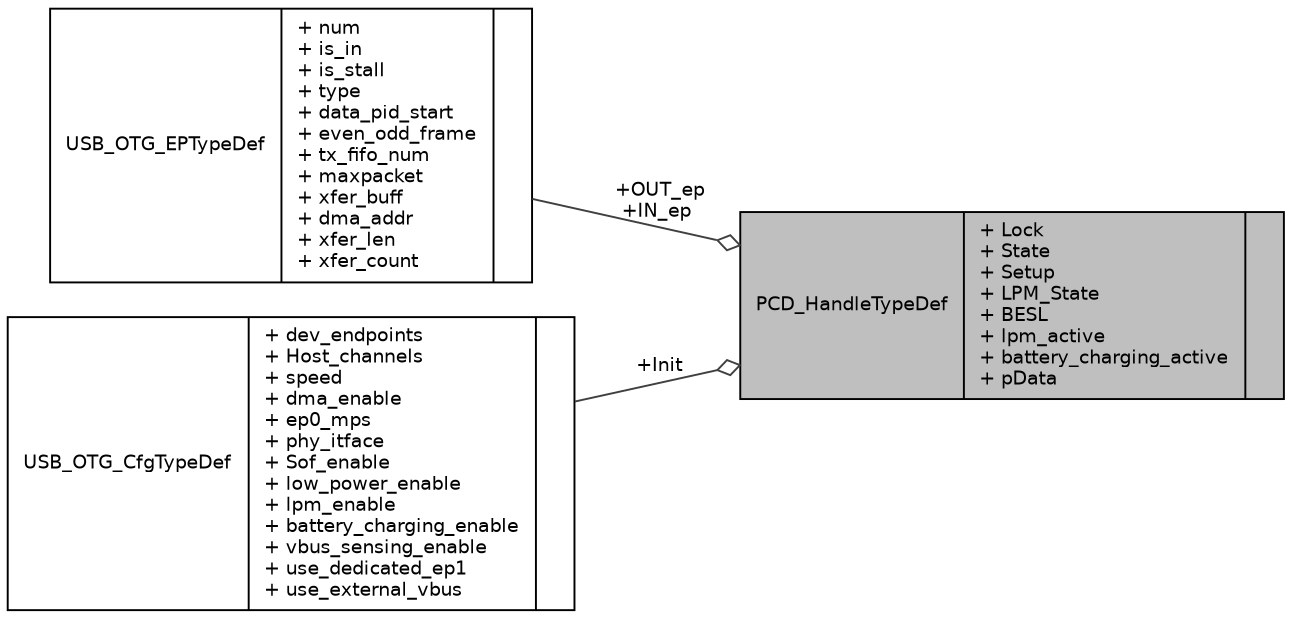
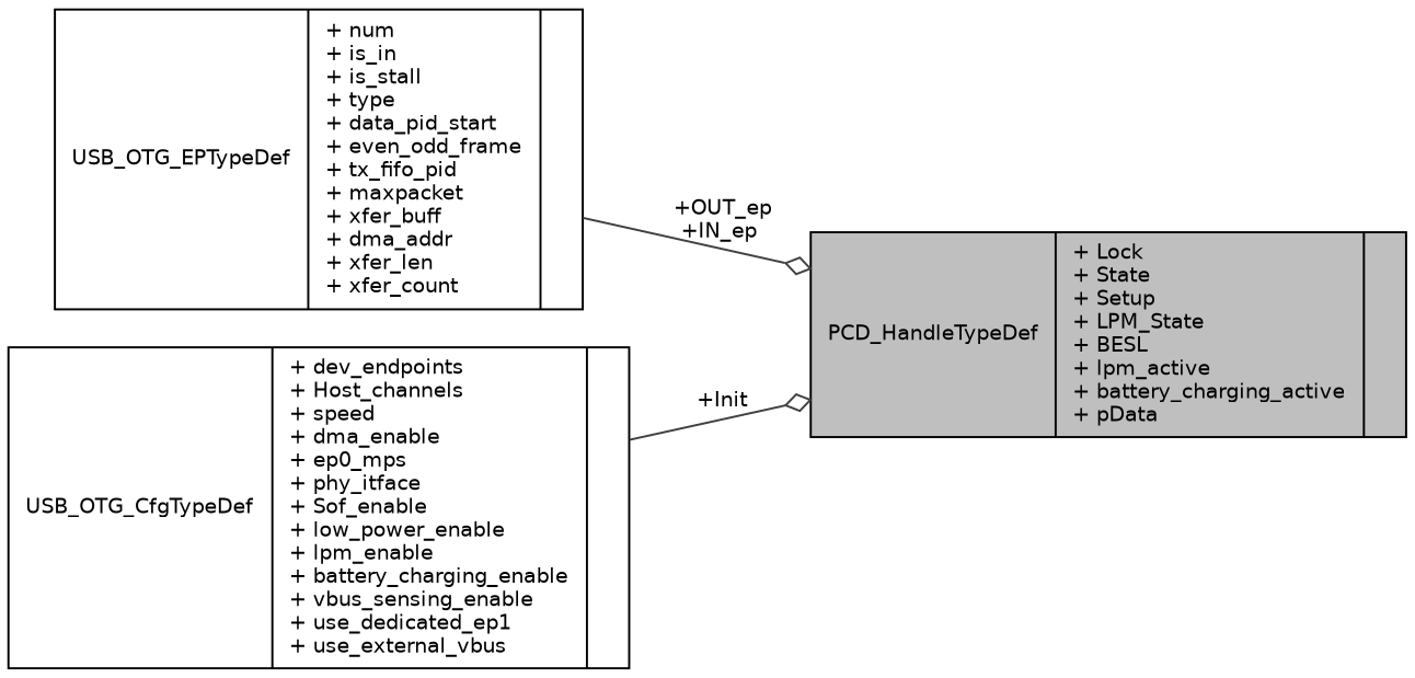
  digraph {
    rankdir=LR
    node [color=black fillcolor=white fontname=Helvetica fontsize=10 shape=record style=filled]
    edge [arrowhead=odiamond color=grey25 fontname=Helvetica fontsize=10 labelfontname=Helvetica labelfontsize=10 style=solid]
    n1 [fillcolor=grey75 fontcolor=black height=0.2 label="{PCD_HandleTypeDef\n|+ Lock\l+ State\l+ Setup\l+ LPM_State\l+ BESL\l+ lpm_active\l+ battery_charging_active\l+ pData\l|}" width=0.4]
-   n2 [height=0.2 label="{USB_OTG_EPTypeDef\n|+ num\l+ is_in\l+ is_stall\l+ type\l+ data_pid_start\l+ even_odd_frame\l+ tx_fifo_num\l+ maxpacket\l+ xfer_buff\l+ dma_addr\l+ xfer_len\l+ xfer_count\l|}" width=0.4]
+   n2 [height=0.2 label="{USB_OTG_EPTypeDef\n|+ num\l+ is_in\l+ is_stall\l+ type\l+ data_pid_start\l+ even_odd_frame\l+ tx_fifo_pid\l+ maxpacket\l+ xfer_buff\l+ dma_addr\l+ xfer_len\l+ xfer_count\l|}" width=0.4]
    n3 [height=0.2 label="{USB_OTG_CfgTypeDef\n|+ dev_endpoints\l+ Host_channels\l+ speed\l+ dma_enable\l+ ep0_mps\l+ phy_itface\l+ Sof_enable\l+ low_power_enable\l+ lpm_enable\l+ battery_charging_enable\l+ vbus_sensing_enable\l+ use_dedicated_ep1\l+ use_external_vbus\l|}" width=0.4]
    n2 -> n1 [label=" +OUT_ep\n+IN_ep"]
    n3 -> n1 [label=" +Init"]
  }
